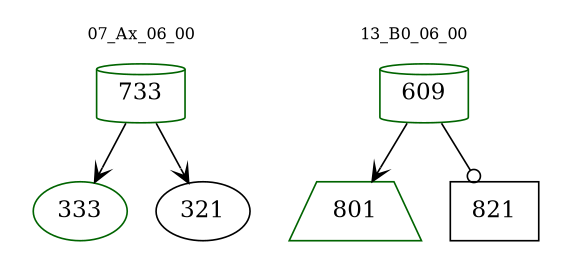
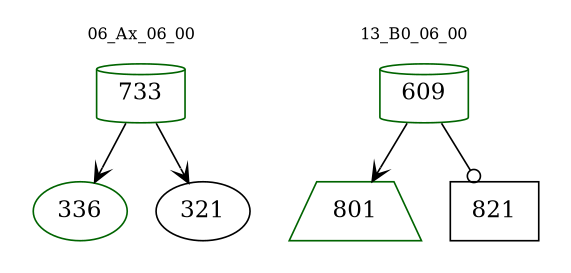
  digraph {
    fontname="DejaVu Serif"
    node [color=darkgreen fontname="DejaVu Serif" shape=cylinder]
    edge [arrowhead=vee color=black fontname="DejaVu Serif"]
    n1 [label=733]
-   n2 [label=333 shape=ellipse]
+   n2 [label=336 shape=ellipse]
    n3 [color=black label=321 shape=ellipse]
    n4 [label=609]
    n5 [label=801 shape=trapezium]
    n6 [color=black label=821 shape=box]
    subgraph cluster_1 {
      color=white
      fontsize=10
-     label="07_Ax_06_00"
+     label="06_Ax_06_00"
      n1
      n2
      n3
    }
    subgraph cluster_2 {
      color=white
      fontsize=10
      label="13_B0_06_00"
      n4
      n5
      n6
    }
    n1 -> n2
    n1 -> n3
    n4 -> n5
    n4 -> n6 [arrowhead=odot]
  }
